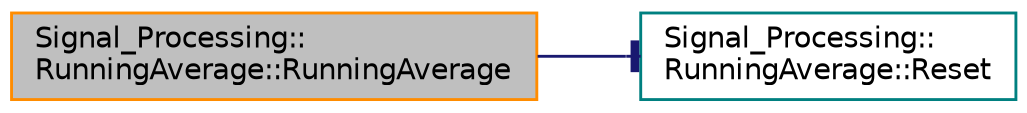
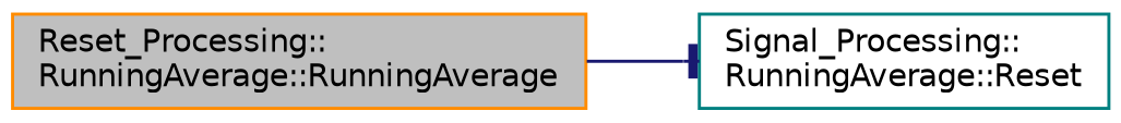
  digraph {
    rankdir=LR
    node [fontname=Helvetica fontsize=10 shape=record style=filled]
-   n1 [color=darkorange fillcolor=grey75 fontcolor=black height=0.2 label="Signal_Processing::\lRunningAverage::RunningAverage" width=0.4]
+   n1 [color=darkorange fillcolor=grey75 fontcolor=black height=0.2 label="Reset_Processing::\lRunningAverage::RunningAverage" width=0.4]
    n2 [color=teal fillcolor=white height=0.2 label="Signal_Processing::\lRunningAverage::Reset" width=0.4]
    n1 -> n2 [color=midnightblue fontname=Helvetica fontsize=10 labelfontname=Helvetica labelfontsize=10 style=solid arrowhead=tee]
  }
